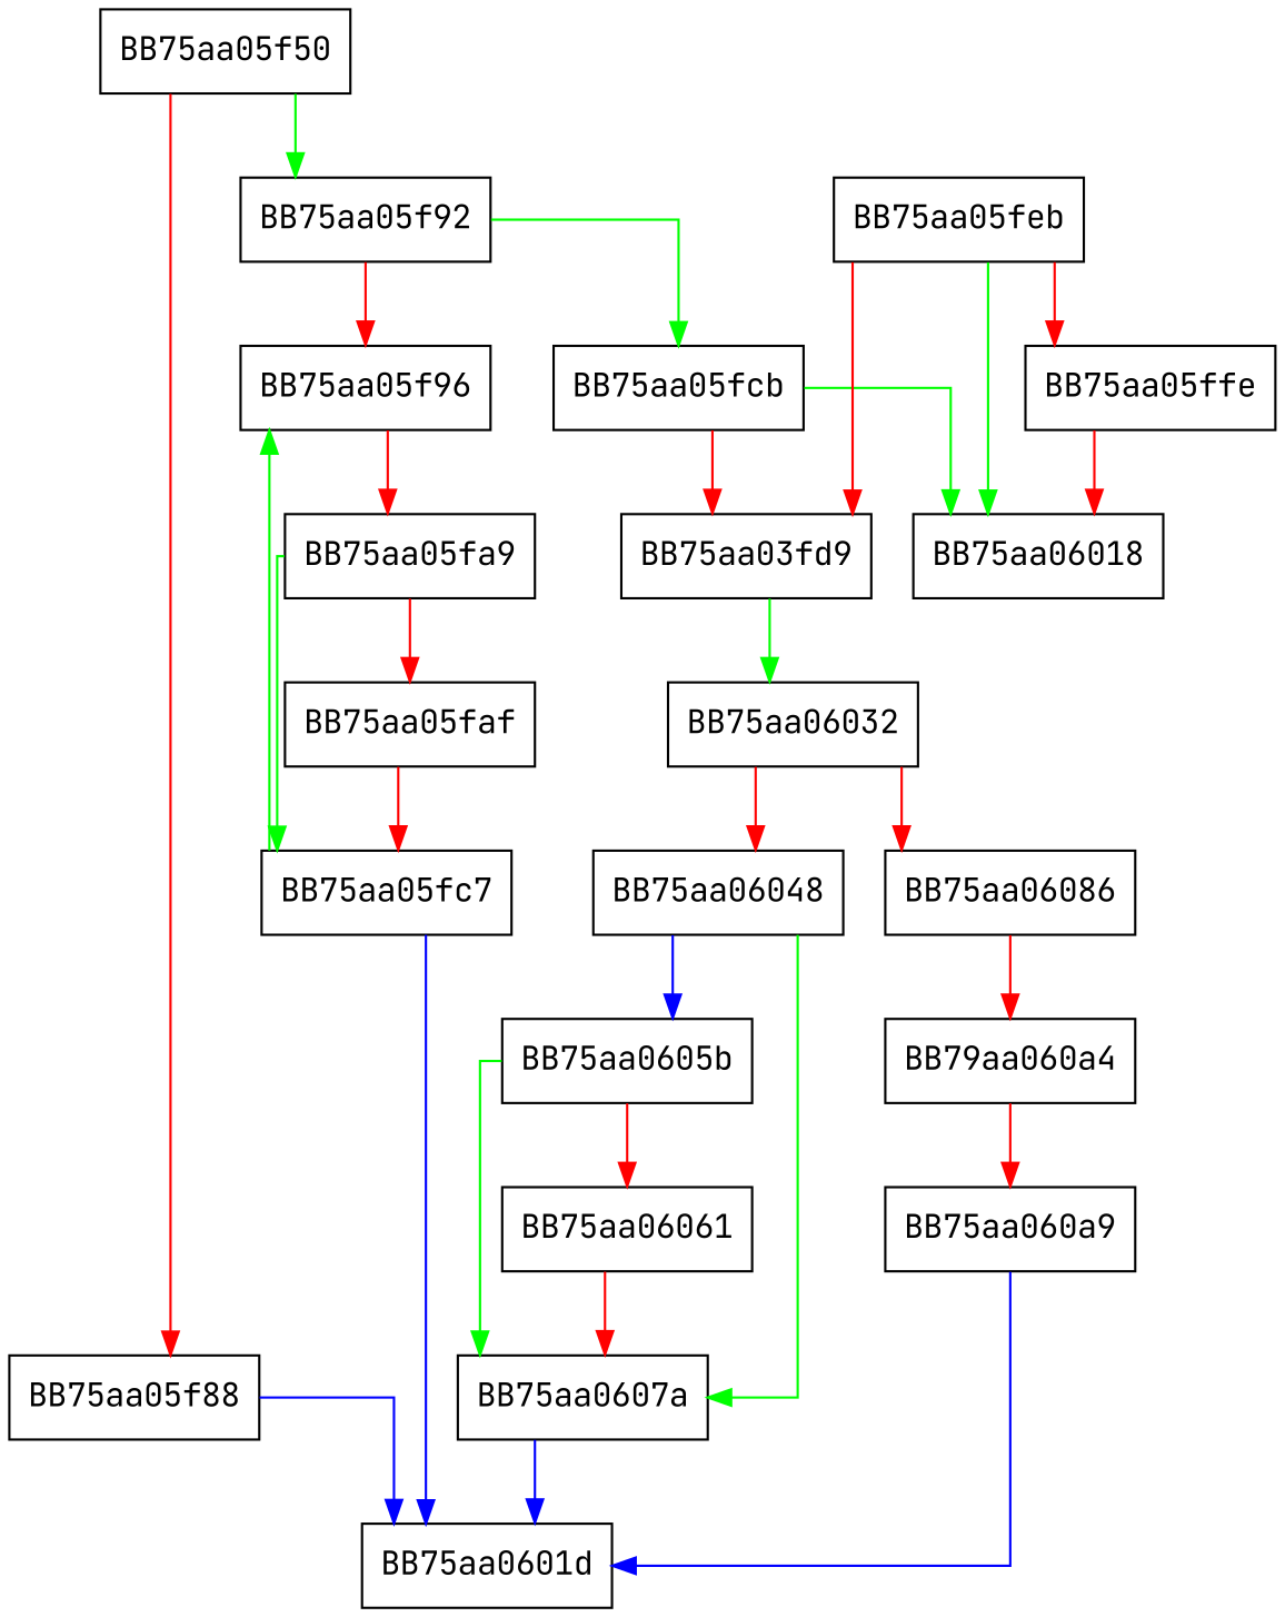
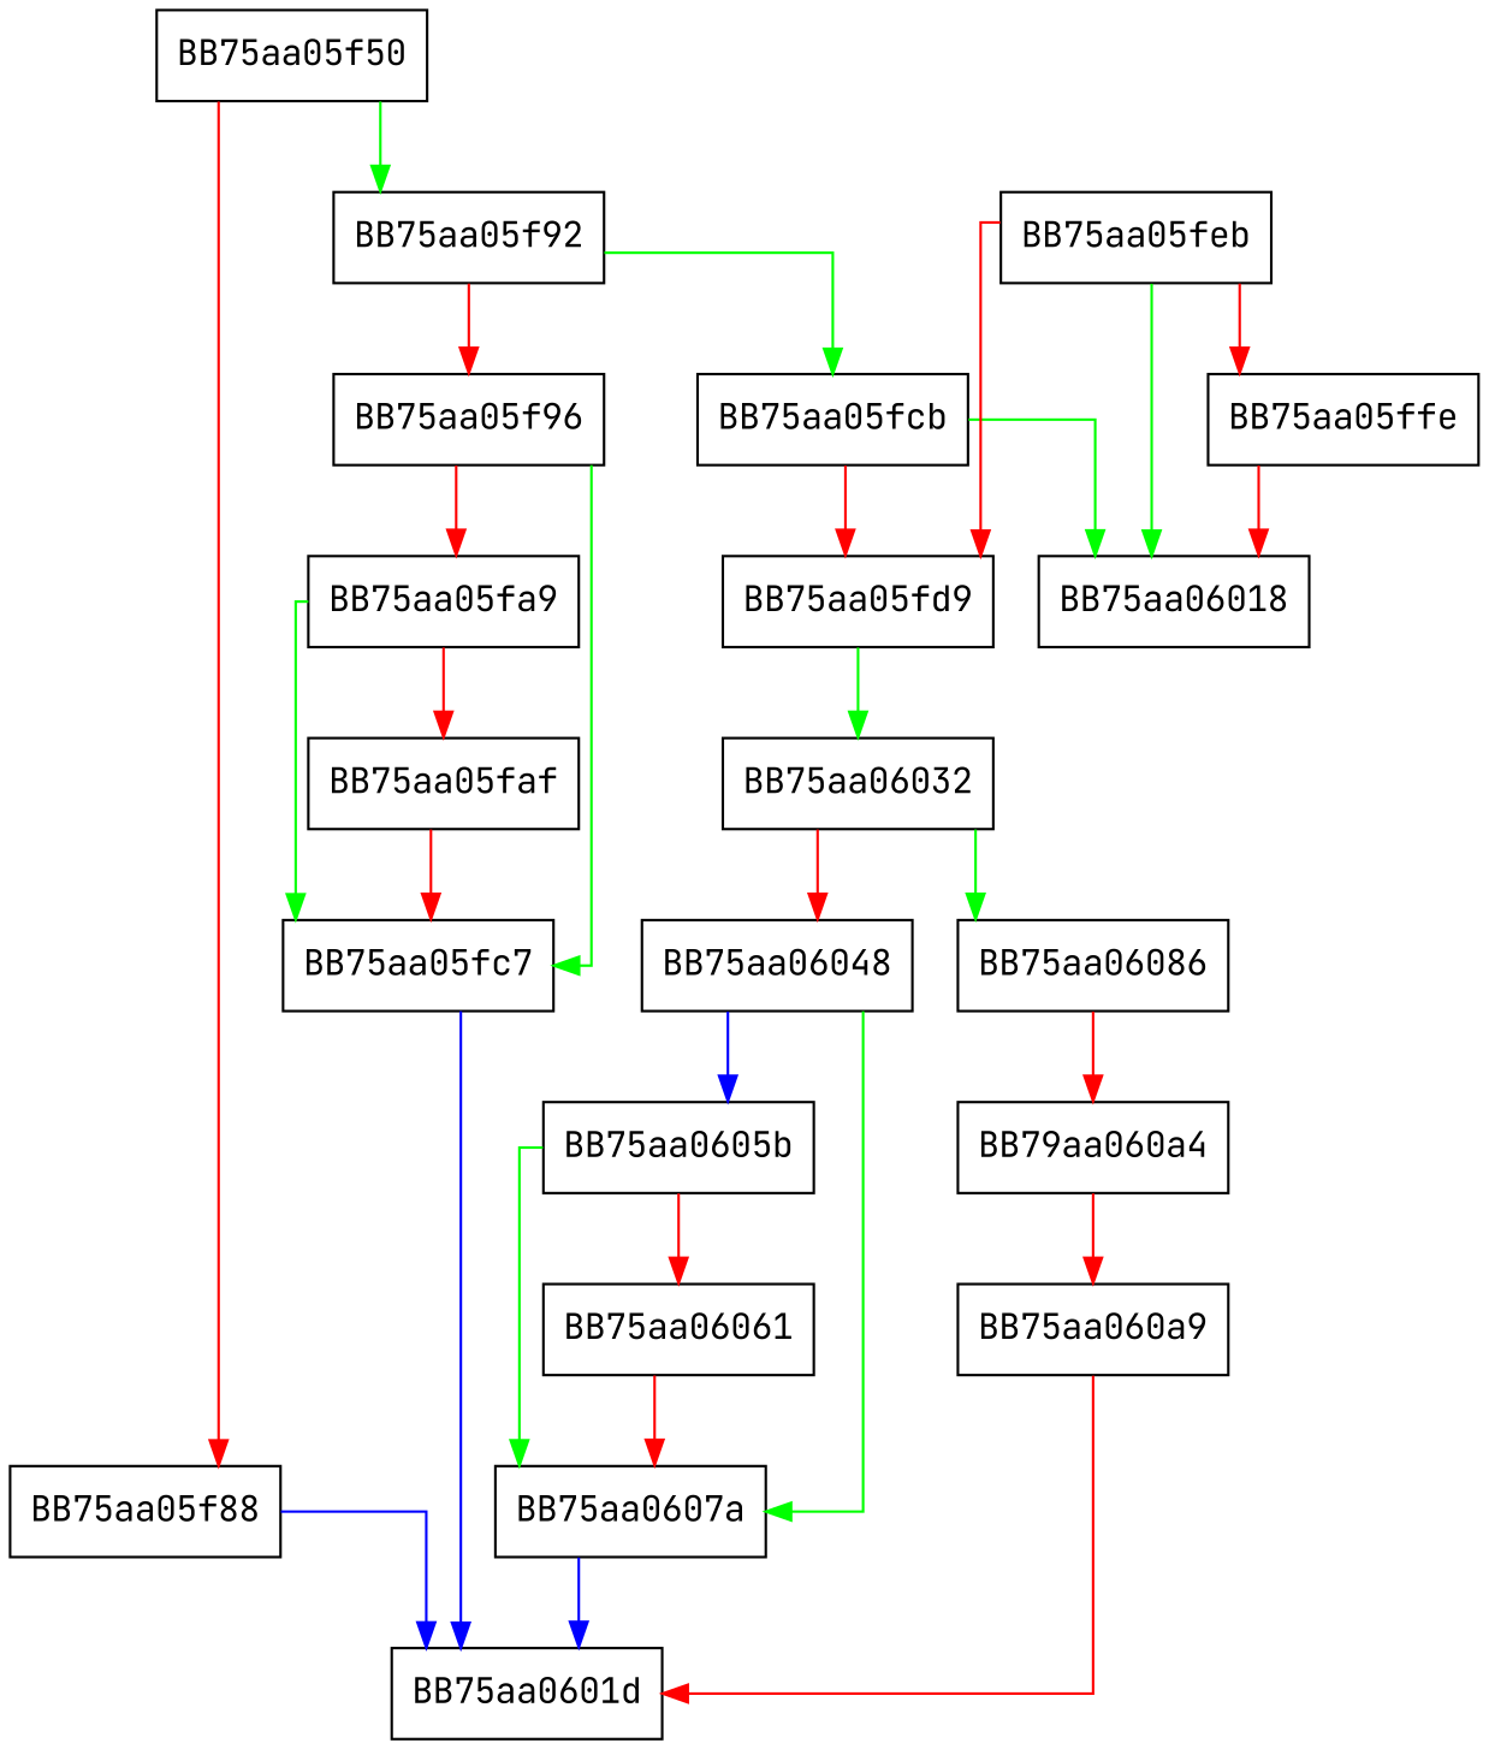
  digraph {
    fontname="JetBrains Mono"
    splines=ortho
    node [fontname="JetBrains Mono" shape=box]
    edge [color=red fontname="JetBrains Mono"]
    BB75aa05f50
    BB75aa05f92
    BB75aa05f88
    BB75aa05fcb
    BB75aa05f96
    BB75aa0601d
    BB75aa06018
-   BB75aa05fd9 [label=BB75aa03fd9]
+   BB75aa05fd9
    BB75aa05fc7
    BB75aa05fa9
    BB75aa06032
    BB75aa05faf
    BB75aa06086
    BB75aa06048
    BB75aa05feb
    BB75aa05ffe
    n17 [label=BB79aa060a4]
    BB75aa0607a
    BB75aa0605b
    BB75aa060a9
    BB75aa06061
    BB75aa05f50 -> BB75aa05f92 [color=green]
    BB75aa05f50 -> BB75aa05f88
    BB75aa05f92 -> BB75aa05fcb [color=green]
    BB75aa05f92 -> BB75aa05f96
    BB75aa05f88 -> BB75aa0601d [color=blue]
    BB75aa05fcb -> BB75aa06018 [color=green]
    BB75aa05fcb -> BB75aa05fd9
-   BB75aa05fc7 -> BB75aa05f96 [color=green]
+   BB75aa05f96 -> BB75aa05fc7 [color=green]
    BB75aa05f96 -> BB75aa05fa9
    BB75aa05fd9 -> BB75aa06032 [color=green]
    BB75aa05fc7 -> BB75aa0601d [color=blue]
    BB75aa05fa9 -> BB75aa05fc7 [color=green]
    BB75aa05fa9 -> BB75aa05faf
-   BB75aa06032 -> BB75aa06086
+   BB75aa06032 -> BB75aa06086 [color=green]
    BB75aa06032 -> BB75aa06048
    BB75aa05faf -> BB75aa05fc7
    BB75aa06086 -> n17
    BB75aa06048 -> BB75aa0607a [color=green]
    BB75aa06048 -> BB75aa0605b [color=blue]
    BB75aa05feb -> BB75aa06018 [color=green]
    BB75aa05feb -> BB75aa05fd9
    BB75aa05feb -> BB75aa05ffe
    BB75aa05ffe -> BB75aa06018
    n17 -> BB75aa060a9
    BB75aa0607a -> BB75aa0601d [color=blue]
    BB75aa0605b -> BB75aa0607a [color=green]
    BB75aa0605b -> BB75aa06061
-   BB75aa060a9 -> BB75aa0601d [color=blue]
+   BB75aa060a9 -> BB75aa0601d
    BB75aa06061 -> BB75aa0607a
  }
